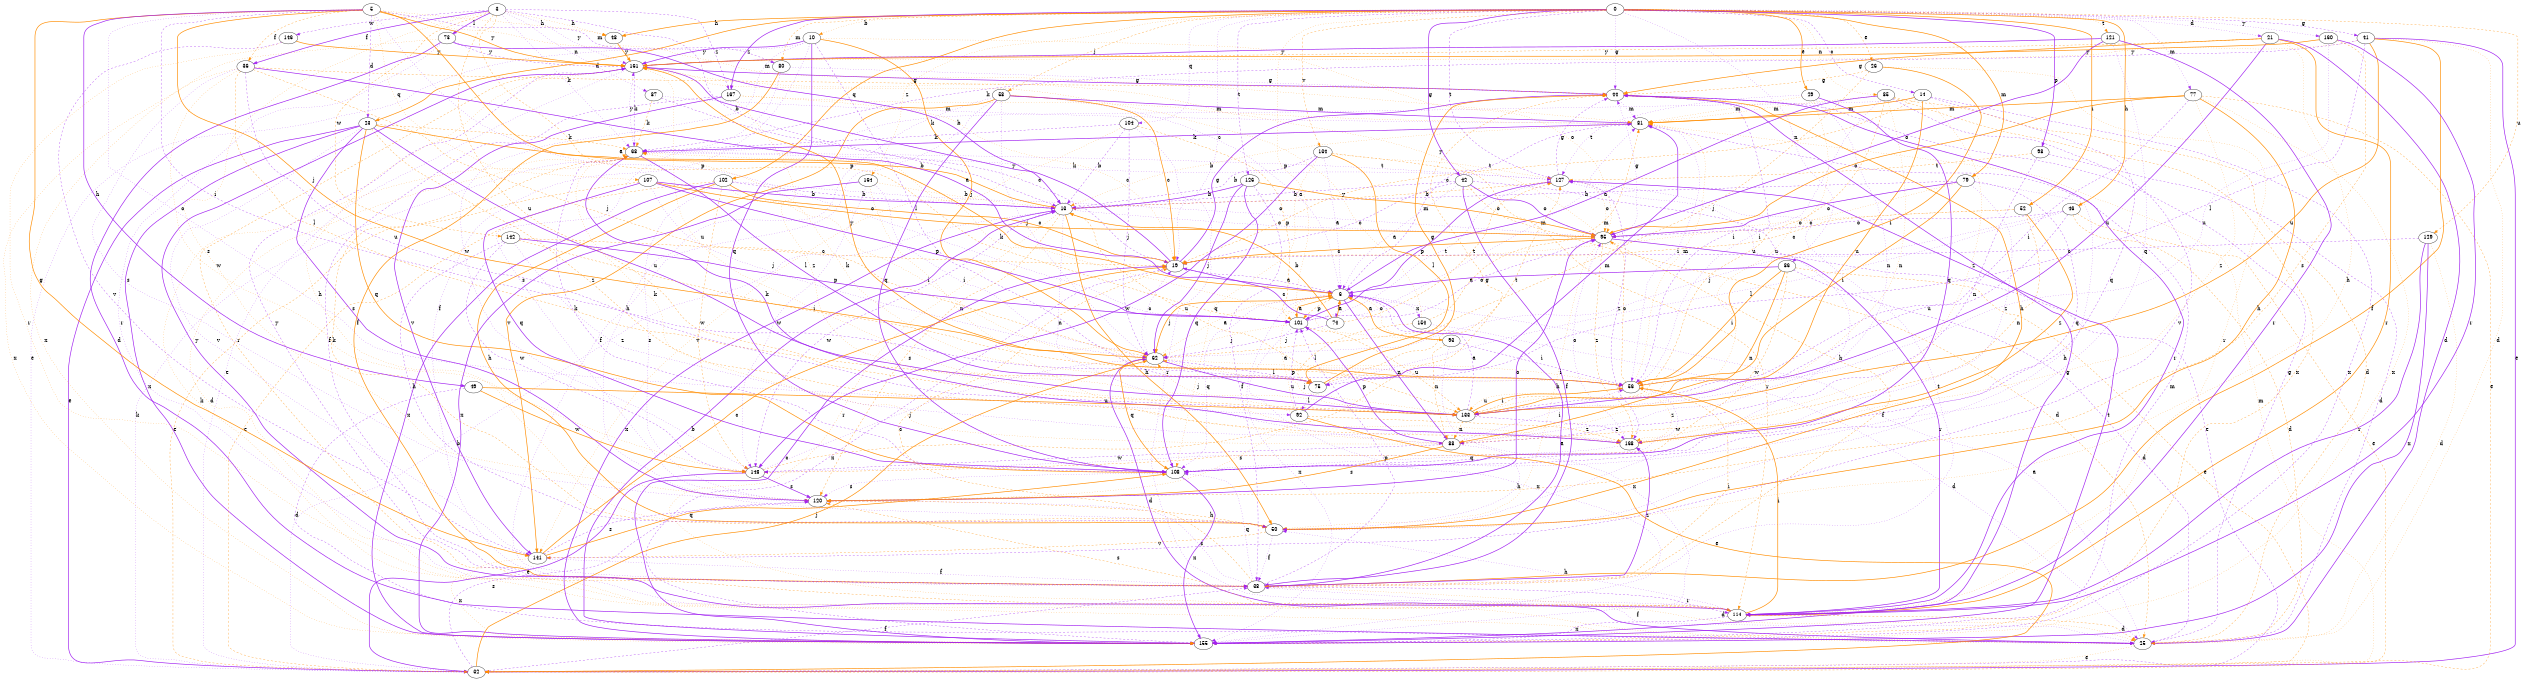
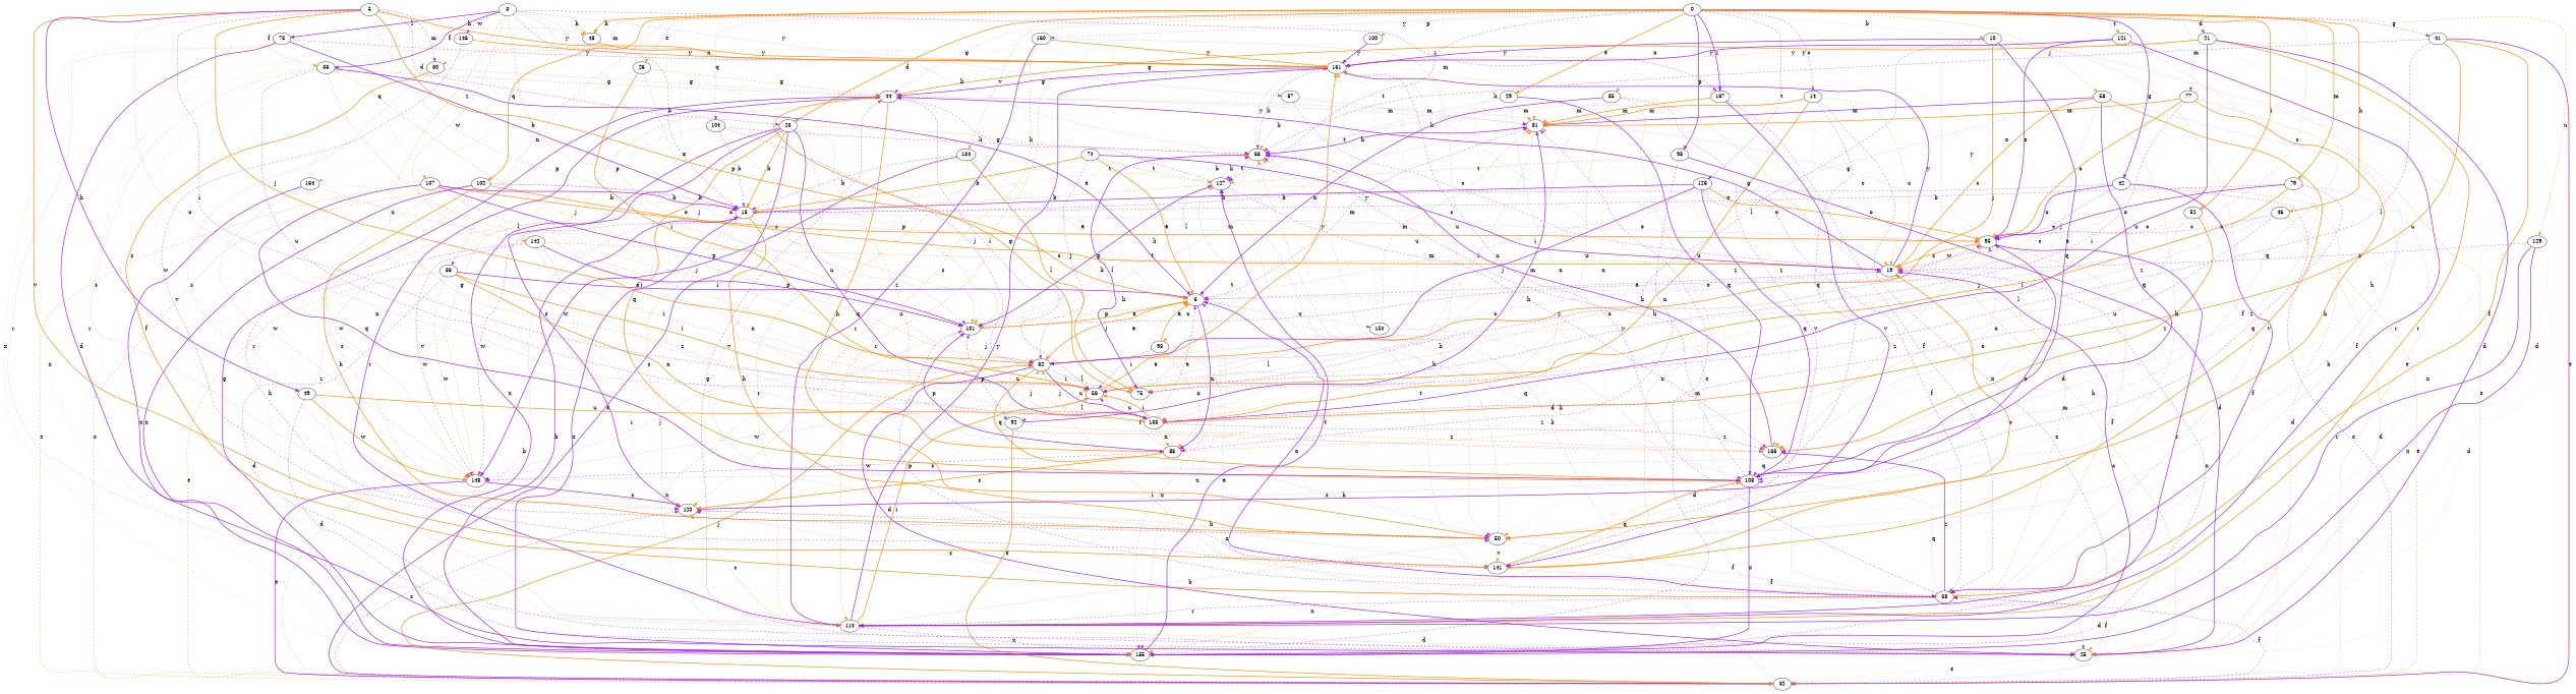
  strict digraph {
    edge [color=purple style=dotted]
    0
    10
    14
    19
    21
    23
    26
    29
    41
    42
    44
    46
    48
    52
    58
    77
    79
    80
    85
    86
    98
+   100
    101
    102
    104
    121
    126
    127
    129
    134
    160
    164
    167
    161
    62
    108
    32
    38
    75
    95
    148
    68
    133
    81
    155
    168
    6
    50
    114
    25
    13
    120
    141
    56
    88
    3
    36
    73
    87
    142
    146
    5
    49
    92
    107
    74
    93
    154
    0 -> 10 [color=darkorange label=b]
    0 -> 14 [label=c style=dashed]
    0 -> 19 [label=c]
    0 -> 21 [label=d]
    0 -> 23 [color=darkorange label=d style=bold]
    0 -> 26 [color=darkorange label=e style=dashed]
    0 -> 29 [color=darkorange label=e style=bold]
    0 -> 41 [label=g style=dashed]
    0 -> 42 [label=g style=bold]
    0 -> 44 [label=g]
    0 -> 46 [color=darkorange label=h style=bold]
    0 -> 48 [color=darkorange label=h style=bold]
    0 -> 52 [color=darkorange label=i style=bold]
    0 -> 58 [color=darkorange label=j style=dashed]
    0 -> 77 [label=m]
    0 -> 79 [color=darkorange label=m style=bold]
    0 -> 80 [color=darkorange label=m style=dashed]
    0 -> 85 [color=darkorange label=n]
    0 -> 86 [label=n]
    0 -> 98 [label=p style=bold]
+   0 -> 100 [color=darkorange label=p]
    0 -> 101 [color=darkorange label=p]
    0 -> 102 [color=darkorange label=q style=bold]
    0 -> 104 [label=q]
    0 -> 121 [color=darkorange label=t]
    0 -> 126 [label=t style=dashed]
    0 -> 127 [label=t style=dashed]
    0 -> 129 [color=darkorange label=u style=dashed]
    0 -> 134 [color=darkorange label=v style=dashed]
    0 -> 160 [label=y]
    0 -> 164 [color=darkorange label=z]
    0 -> 167 [label=z style=bold]
    10 -> 161 [label=y style=bold]
    10 -> 62 [color=darkorange label=j style=bold]
    10 -> 108 [label=q style=bold]
    10 -> 32 [label=e]
    10 -> 38 [label=f]
    10 -> 75 [label=l style=dashed]
    10 -> 95 [color=darkorange label=o]
    10 -> 148 [label=w]
    14 -> 19 [color=darkorange label=c style=dashed]
    14 -> 108 [label=q style=dashed]
    14 -> 68 [label=k]
    14 -> 133 [color=darkorange label=u style=bold]
    14 -> 81 [color=darkorange label=m style=bold]
    14 -> 155 [label=x style=dashed]
    14 -> 168 [color=darkorange label=z]
    19 -> 44 [label=g style=bold]
    19 -> 161 [label=y style=bold]
    19 -> 155 [label=x style=dashed]
    19 -> 6 [label=a style=dashed]
    21 -> 44 [color=darkorange label=g style=bold]
    21 -> 161 [color=darkorange label=y style=dashed]
    21 -> 133 [label=u style=bold]
    21 -> 50 [color=darkorange label=h]
    21 -> 114 [color=darkorange label=r style=bold]
    21 -> 25 [label=d style=bold]
    23 -> 108 [color=darkorange label=q style=bold]
    23 -> 32 [label=e style=bold]
    23 -> 68 [color=darkorange label=k style=dashed]
    23 -> 133 [label=u style=bold]
    23 -> 155 [label=x style=bold]
    23 -> 168 [color=darkorange label=z style=dashed]
    23 -> 13 [color=darkorange label=b style=bold]
    23 -> 120 [label=s style=bold]
    23 -> 141 [label=v]
    26 -> 44 [color=darkorange label=g style=dashed]
    26 -> 62 [color=darkorange label=j style=dashed]
    26 -> 114 [color=darkorange label=r]
    26 -> 56 [color=darkorange label=i style=bold]
    29 -> 127 [label=t]
    29 -> 108 [label=q style=bold]
    29 -> 133 [color=darkorange label=u]
    29 -> 81 [color=darkorange label=m]
    29 -> 88 [label=n]
    41 -> 161 [color=darkorange label=y]
    41 -> 32 [label=e style=bold]
    41 -> 38 [color=darkorange label=f style=bold]
    41 -> 75 [label=l style=dashed]
    41 -> 68 [label=k style=dashed]
    41 -> 133 [color=darkorange label=u style=bold]
    41 -> 25 [color=darkorange label=d]
    42 -> 19 [label=c style=dashed]
    42 -> 32 [label=e style=dashed]
    42 -> 38 [label=f style=bold]
    42 -> 95 [label=o style=bold]
    42 -> 6 [label=a]
    42 -> 25 [color=darkorange label=d style=dashed]
    42 -> 13 [label=b style=dashed]
    44 -> 81 [label=m]
    44 -> 50 [color=darkorange label=h style=bold]
    44 -> 114 [label=r style=bold]
    44 -> 56 [label=i style=dashed]
    46 -> 62 [label=j]
    46 -> 32 [color=darkorange label=e style=dashed]
    46 -> 75 [label=l]
    46 -> 95 [label=o style=dashed]
    46 -> 133 [label=u style=dashed]
    46 -> 25 [color=darkorange label=d style=dashed]
    48 -> 161 [color=darkorange label=y style=bold]
    52 -> 19 [color=darkorange label=c style=dashed]
    52 -> 95 [color=darkorange label=o]
    52 -> 168 [color=darkorange label=z style=bold]
    52 -> 88 [color=darkorange label=n style=dashed]
    58 -> 19 [color=darkorange label=c style=bold]
    58 -> 62 [label=j]
    58 -> 108 [label=q style=bold]
    58 -> 38 [label=f]
    58 -> 81 [label=m style=bold]
    58 -> 6 [label=a]
    58 -> 50 [label=h]
    58 -> 141 [color=darkorange label=v style=bold]
    77 -> 32 [color=darkorange label=e style=dashed]
    77 -> 95 [color=darkorange label=o style=bold]
    77 -> 81 [color=darkorange label=m style=bold]
    77 -> 155 [color=darkorange label=x]
    77 -> 168 [color=darkorange label=z]
    77 -> 50 [color=darkorange label=h style=bold]
    77 -> 56 [label=i style=dashed]
    79 -> 19 [color=darkorange label=c]
    79 -> 108 [label=q style=dashed]
    79 -> 95 [label=o style=bold]
    79 -> 168 [label=z]
    79 -> 50 [label=h]
    79 -> 13 [label=b style=dashed]
    79 -> 56 [color=darkorange label=i style=bold]
    80 -> 44 [label=g]
    80 -> 38 [color=darkorange label=f style=bold]
    80 -> 120 [label=s]
    85 -> 133 [color=darkorange label=u style=dashed]
    85 -> 81 [color=darkorange label=m]
    85 -> 155 [color=darkorange label=x style=dashed]
    85 -> 6 [label=a style=bold]
    85 -> 25 [color=darkorange label=d style=dashed]
    85 -> 141 [label=v style=dashed]
    85 -> 56 [label=i]
    85 -> 88 [color=darkorange label=n]
    86 -> 32 [color=darkorange label=e style=dashed]
    86 -> 148 [color=darkorange label=w style=dashed]
    86 -> 6 [label=a style=bold]
    86 -> 25 [label=d style=dashed]
    86 -> 56 [color=darkorange label=i style=bold]
    86 -> 88 [color=darkorange label=n style=bold]
    98 -> 127 [color=darkorange label=t style=dashed]
-   98 -> 25 [label=d style=dashed]
+   98 -> 25 [label=d style=bold]
    98 -> 88 [label=n style=dashed]
+   100 -> 161 [label=y style=bold]
    101 -> 127 [label=t]
    101 -> 62 [color=darkorange label=j]
    101 -> 95 [label=o style=dashed]
    101 -> 133 [color=darkorange label=u style=dashed]
    101 -> 81 [label=m]
    101 -> 155 [label=x]
    101 -> 6 [color=darkorange label=a style=bold]
    102 -> 19 [color=darkorange label=c style=bold]
    102 -> 32 [color=darkorange label=e style=dashed]
    102 -> 95 [label=o]
    102 -> 148 [color=darkorange label=w style=dashed]
    102 -> 155 [label=x style=bold]
    102 -> 50 [color=darkorange label=h style=bold]
    102 -> 13 [label=b style=dashed]
    102 -> 120 [label=s]
    102 -> 56 [color=darkorange label=i]
    104 -> 101 [color=darkorange label=p style=dashed]
    104 -> 62 [label=j style=dashed]
    104 -> 68 [label=k style=dashed]
    104 -> 114 [label=r]
    104 -> 13 [label=b style=dashed]
    104 -> 141 [color=darkorange label=v]
    121 -> 161 [label=y style=bold]
    121 -> 108 [label=q]
    121 -> 95 [label=o style=bold]
    121 -> 114 [label=r style=bold]
    126 -> 62 [label=j style=bold]
    126 -> 108 [label=q style=bold]
    126 -> 38 [label=f style=dashed]
    126 -> 95 [color=darkorange label=o style=bold]
    126 -> 13 [label=b style=bold]
    127 -> 44 [label=g style=dashed]
    127 -> 101 [label=p style=bold]
    127 -> 95 [color=darkorange label=o]
    127 -> 68 [label=k]
    127 -> 168 [label=z style=dashed]
    127 -> 50 [label=h]
    127 -> 13 [color=darkorange label=b style=dashed]
    129 -> 19 [label=c style=dashed]
    129 -> 155 [label=x style=bold]
    129 -> 114 [label=r style=bold]
    129 -> 25 [color=darkorange label=d]
    134 -> 127 [color=darkorange label=t]
    134 -> 108 [color=darkorange label=q]
    134 -> 75 [color=darkorange label=l style=bold]
    134 -> 148 [label=w style=bold]
    134 -> 6 [label=a]
    134 -> 114 [color=darkorange label=r style=dashed]
    134 -> 13 [label=b style=dashed]
    160 -> 161 [color=darkorange label=y style=bold]
    160 -> 133 [label=u]
    160 -> 114 [label=r style=bold]
    160 -> 120 [color=darkorange label=s style=dashed]
    164 -> 148 [label=w]
    164 -> 155 [label=x style=bold]
    164 -> 13 [color=darkorange label=b]
    164 -> 56 [label=i]
    164 -> 88 [color=darkorange label=n]
    167 -> 19 [color=darkorange label=c]
    167 -> 38 [label=f style=dashed]
-   167 -> 81 [color=darkorange label=m]
+   167 -> 81 [color=darkorange label=m style=bold]
    167 -> 168 [color=darkorange label=z]
    167 -> 141 [label=v style=bold]
    161 -> 44 [label=g style=bold]
    161 -> 32 [label=e]
    161 -> 68 [label=k style=dashed]
    161 -> 133 [color=darkorange label=u]
    161 -> 50 [color=darkorange label=h]
    161 -> 114 [color=darkorange label=r style=dashed]
    62 -> 19 [label=c]
    62 -> 108 [color=darkorange label=q style=bold]
    62 -> 75 [label=l style=dashed]
    62 -> 133 [label=u style=bold]
    62 -> 6 [color=darkorange label=a]
    62 -> 25 [label=d style=bold]
    62 -> 56 [color=darkorange label=i]
    108 -> 68 [label=k style=dashed]
    108 -> 155 [label=x style=bold]
    108 -> 120 [label=s]
    32 -> 62 [color=darkorange label=j style=bold]
    32 -> 38 [label=f style=dashed]
    32 -> 68 [label=k]
    32 -> 81 [color=darkorange label=m]
    32 -> 13 [label=b]
    32 -> 120 [label=s style=dashed]
    38 -> 19 [color=darkorange label=c style=dashed]
    38 -> 101 [label=p style=dashed]
    38 -> 127 [label=t]
    38 -> 161 [label=y style=dashed]
    38 -> 108 [label=q]
    38 -> 168 [label=z style=bold]
    38 -> 6 [label=a style=bold]
    38 -> 114 [label=r style=dashed]
    38 -> 25 [color=darkorange label=d]
    38 -> 120 [label=s]
    38 -> 56 [color=darkorange label=i style=dashed]
    75 -> 44 [color=darkorange label=g style=bold]
    75 -> 127 [color=darkorange label=t style=dashed]
    75 -> 68 [color=darkorange label=k]
    75 -> 92 [label=l]
    95 -> 19 [color=darkorange label=c style=bold]
    95 -> 44 [label=g]
    95 -> 161 [color=darkorange label=y]
    95 -> 38 [color=darkorange label=f style=dashed]
    95 -> 168 [color=darkorange label=z style=dashed]
    95 -> 50 [color=darkorange label=h]
    95 -> 114 [label=r style=bold]
    148 -> 44 [color=darkorange label=g style=dashed]
    148 -> 62 [label=j]
    148 -> 32 [label=e style=bold]
    148 -> 120 [label=s style=bold]
    68 -> 127 [label=t]
    68 -> 161 [label=y]
    68 -> 75 [label=l style=bold]
    68 -> 25 [color=darkorange label=d]
    133 -> 62 [color=darkorange label=j]
    133 -> 168 [label=z style=dashed]
    133 -> 6 [label=a style=dashed]
    133 -> 56 [color=darkorange label=i style=bold]
    133 -> 88 [color=darkorange label=n style=dashed]
    81 -> 68 [label=k style=bold]
    81 -> 13 [color=darkorange label=b]
    81 -> 56 [label=i]
    155 -> 19 [label=c style=bold]
    155 -> 44 [label=g style=bold]
    155 -> 127 [label=t style=bold]
    155 -> 81 [label=m style=dashed]
    155 -> 13 [label=b style=bold]
    168 -> 108 [label=q]
    168 -> 95 [label=o]
    168 -> 68 [label=k style=bold]
    6 -> 101 [color=darkorange label=p style=dashed]
    6 -> 62 [color=darkorange label=j style=bold]
    6 -> 108 [label=q]
    6 -> 81 [label=m style=dashed]
    6 -> 155 [label=x]
    6 -> 88 [label=n style=bold]
-   6 -> 74 [label=l]
+   6 -> 68 [label=l]
    6 -> 93 [color=darkorange label=o]
    6 -> 154 [label=x]
    50 -> 38 [label=f]
    50 -> 68 [color=darkorange label=k style=dashed]
    50 -> 141 [color=darkorange label=v style=dashed]
    114 -> 161 [label=y style=bold]
    114 -> 155 [label=x style=dashed]
    114 -> 50 [label=h]
    114 -> 25 [color=darkorange label=d style=dashed]
    114 -> 120 [color=darkorange label=s style=dashed]
    114 -> 56 [color=darkorange label=i style=bold]
    25 -> 44 [label=g style=dashed]
    25 -> 32 [color=darkorange label=e]
    25 -> 38 [label=f]
    25 -> 68 [color=darkorange label=k]
    25 -> 6 [label=a]
    13 -> 95 [label=o]
    13 -> 148 [label=w style=dashed]
    13 -> 133 [color=darkorange label=u style=dashed]
    13 -> 155 [label=x style=bold]
    13 -> 50 [color=darkorange label=h style=bold]
    13 -> 114 [color=darkorange label=r]
    13 -> 120 [color=darkorange label=s style=dashed]
    13 -> 88 [label=n]
    120 -> 95 [label=o style=bold]
    120 -> 50 [color=darkorange label=h style=dashed]
    141 -> 19 [color=darkorange label=c style=bold]
    141 -> 108 [color=darkorange label=q style=bold]
    141 -> 38 [label=f]
    141 -> 155 [color=darkorange label=x]
    141 -> 120 [label=s style=dashed]
    56 -> 161 [color=darkorange label=y style=bold]
    56 -> 95 [color=darkorange label=o style=dashed]
    56 -> 148 [label=w]
    56 -> 133 [color=darkorange label=u]
    56 -> 81 [color=darkorange label=m]
    56 -> 168 [color=darkorange label=z]
    88 -> 101 [label=p style=bold]
    88 -> 148 [label=w style=dashed]
    88 -> 68 [color=darkorange label=k]
    88 -> 50 [label=h]
    88 -> 120 [color=darkorange label=s style=bold]
    88 -> 56 [label=i]
    3 -> 48 [color=darkorange label=h]
    3 -> 101 [color=darkorange label=p style=dashed]
    3 -> 167 [label=z style=dashed]
    3 -> 161 [label=y]
    3 -> 68 [label=k]
    3 -> 133 [color=darkorange label=u style=dashed]
    3 -> 13 [label=b style=dashed]
    3 -> 120 [color=darkorange label=s]
    3 -> 36 [label=f style=bold]
    3 -> 73 [label=l style=bold]
    3 -> 87 [label=n]
    3 -> 142 [color=darkorange label=w style=dashed]
    3 -> 146 [label=w style=dashed]
    36 -> 44 [color=darkorange label=g style=dashed]
    36 -> 62 [color=darkorange label=j style=dashed]
    36 -> 75 [color=darkorange label=l style=dashed]
    36 -> 148 [color=darkorange label=w]
    36 -> 133 [label=u style=dashed]
    36 -> 155 [color=darkorange label=x]
    36 -> 6 [label=a style=bold]
    36 -> 120 [label=s]
    73 -> 161 [label=y style=dashed]
    73 -> 155 [color=darkorange label=x]
    73 -> 114 [label=r]
    73 -> 25 [label=d style=bold]
    73 -> 13 [label=b style=bold]
    87 -> 19 [label=c style=dashed]
    87 -> 68 [color=darkorange label=k style=dashed]
    87 -> 81 [label=m]
    142 -> 19 [color=darkorange label=c style=dashed]
    142 -> 101 [label=p style=bold]
    142 -> 148 [label=w style=dashed]
    142 -> 168 [label=z]
    142 -> 50 [label=h style=dashed]
    142 -> 56 [color=darkorange label=i style=dashed]
    146 -> 161 [color=darkorange label=y style=bold]
    146 -> 114 [color=darkorange label=r]
    146 -> 141 [label=v style=dashed]
    5 -> 23 [label=d style=dashed]
    5 -> 48 [color=darkorange label=h]
    5 -> 80 [label=m style=dashed]
    5 -> 101 [label=p]
    5 -> 161 [color=darkorange label=y style=bold]
    5 -> 62 [color=darkorange label=j style=bold]
    5 -> 81 [color=darkorange label=m]
    5 -> 6 [color=darkorange label=a style=bold]
-   5 -> 141 [color=darkorange label=g style=bold]
+   5 -> 141 [color=darkorange label=v style=bold]
    5 -> 56 [label=i style=dashed]
    5 -> 36 [color=darkorange label=f style=dashed]
    5 -> 49 [label=h style=bold]
    5 -> 92 [label=o]
    5 -> 107 [color=darkorange label=q]
    49 -> 148 [color=darkorange label=w style=bold]
    49 -> 133 [color=darkorange label=u style=bold]
    49 -> 25 [label=d style=dashed]
    92 -> 101 [label=p style=dashed]
    92 -> 62 [color=darkorange label=j]
    92 -> 32 [color=darkorange label=e style=bold]
    92 -> 81 [label=m style=bold]
    92 -> 168 [color=darkorange label=z style=dashed]
    92 -> 6 [color=darkorange label=a]
    92 -> 120 [color=darkorange label=s]
    107 -> 101 [label=p style=bold]
    107 -> 62 [label=j]
    107 -> 108 [label=q style=bold]
    107 -> 32 [color=darkorange label=e style=dashed]
    107 -> 95 [color=darkorange label=o style=bold]
    107 -> 13 [label=b style=bold]
    74 -> 19 [label=c style=bold]
    74 -> 127 [color=darkorange label=t style=dashed]
    74 -> 62 [label=j style=dashed]
    74 -> 6 [color=darkorange label=a style=bold]
    74 -> 13 [color=darkorange label=b style=bold]
    93 -> 68 [color=darkorange label=k]
    93 -> 155 [label=x]
    93 -> 6 [color=darkorange label=a style=bold]
    93 -> 56 [label=i style=dashed]
    93 -> 88 [color=darkorange label=n style=dashed]
    154 -> 161 [color=darkorange label=y]
    154 -> 75 [color=darkorange label=l style=dashed]
    154 -> 81 [color=darkorange label=m style=dashed]
    154 -> 25 [label=d]
  }
